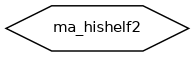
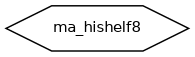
  digraph {
    rankdir=LR
-   n1 [color=black fillcolor=white fontname=Helvetica fontsize=10 height=0.2 label=ma_hishelf2 shape=hexagon style=filled width=0.4]
+   n1 [color=black fillcolor=white fontname=Helvetica fontsize=10 height=0.2 label=ma_hishelf8 shape=hexagon style=filled width=0.4]
  }
